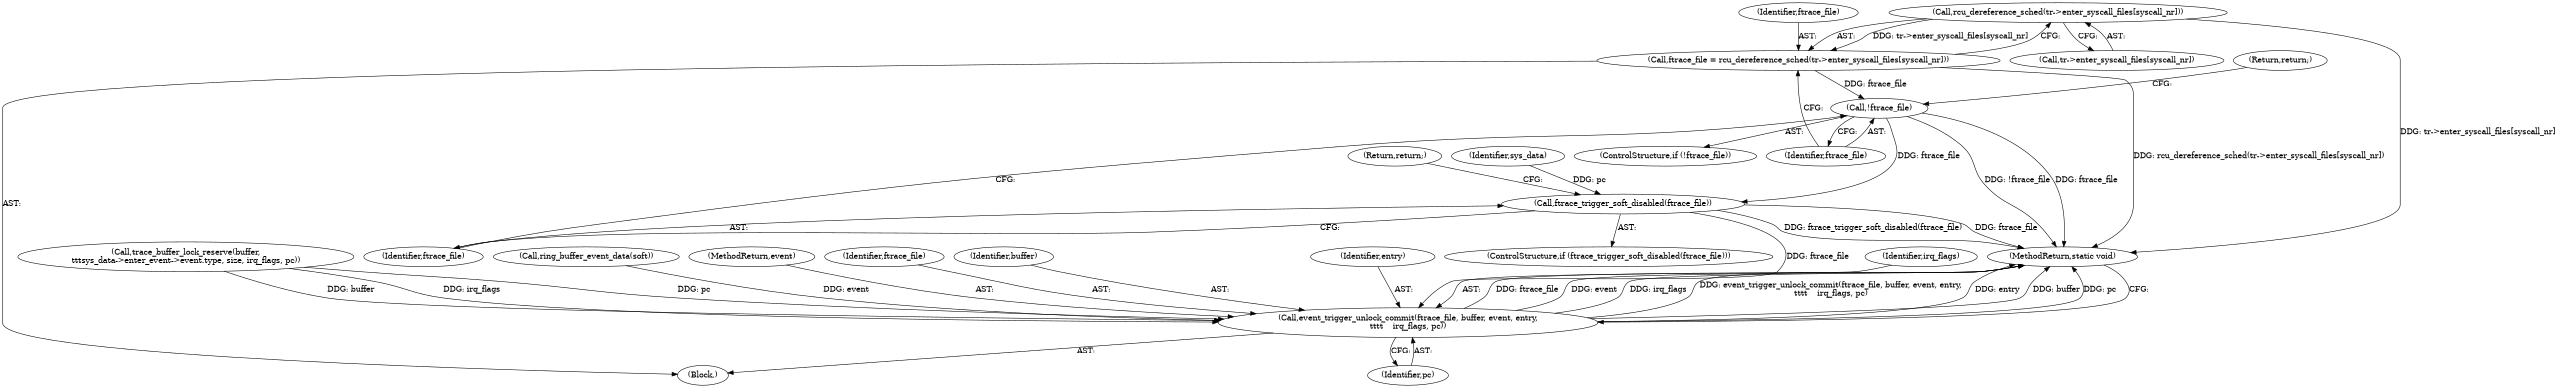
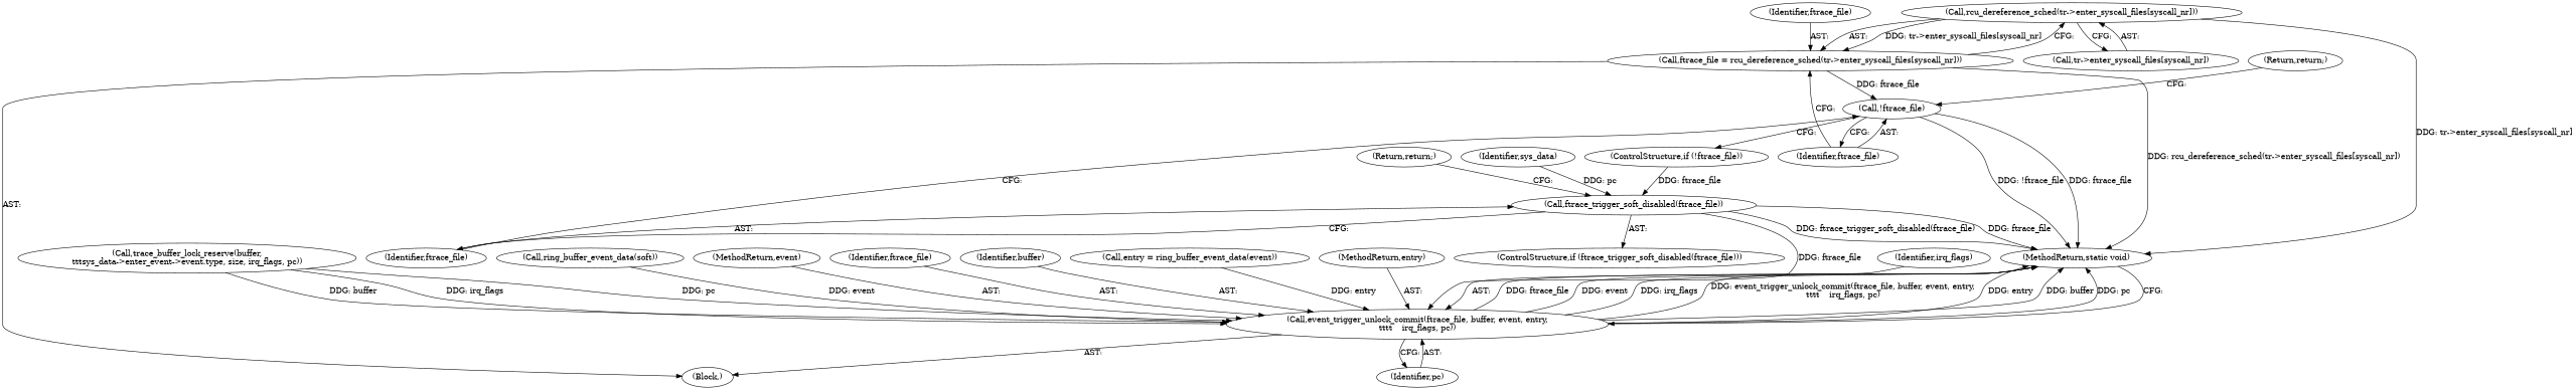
  digraph {
    n1 [label="(Call,rcu_dereference_sched(tr->enter_syscall_files[syscall_nr]))"]
    n2 [label="(Call,ftrace_file = rcu_dereference_sched(tr->enter_syscall_files[syscall_nr]))"]
    n3 [label="(MethodReturn,static void)"]
    n4 [label="(Call,tr->enter_syscall_files[syscall_nr])"]
    n5 [label="(Call,!ftrace_file)"]
    n6 [label="(Block,)"]
    n7 [label="(Call,event_trigger_unlock_commit(ftrace_file, buffer, event, entry,\n\t\t\t\t    irq_flags, pc))"]
    n8 [label="(Call,ftrace_trigger_soft_disabled(ftrace_file))"]
    n9 [label="(ControlStructure,if (!ftrace_file))"]
    n10 [label="(Identifier,ftrace_file)"]
    n11 [label="(Identifier,ftrace_file)"]
    n12 [label="(ControlStructure,if (ftrace_trigger_soft_disabled(ftrace_file)))"]
    n13 [label="(Identifier,pc)"]
    n14 [label="(Identifier,irq_flags)"]
    n15 [label="(Return,return;)"]
    n16 [label="(Call,trace_buffer_lock_reserve(buffer,\n\t\t\tsys_data->enter_event->event.type, size, irq_flags, pc))"]
    n17 [label="(Call,ring_buffer_event_data(soft))"]
    n18 [label="(MethodReturn,event)"]
    n19 [label="(Identifier,ftrace_file)"]
    n20 [label="(Identifier,buffer)"]
+   n21 [label="(Call,entry = ring_buffer_event_data(event))"]
    n22 [label="(Identifier,sys_data)"]
    n23 [label="(Return,return;)"]
-   n24 [label="(Identifier,entry)"]
+   n24 [label="(MethodReturn,entry)"]
    n25 [label="(Identifier,ftrace_file)"]
    n1 -> n2 [label="AST: "]
    n1 -> n2 [label="DDG: tr->enter_syscall_files[syscall_nr]"]
    n1 -> n3 [label="DDG: tr->enter_syscall_files[syscall_nr]"]
    n1 -> n4 [label="CFG: "]
    n2 -> n1 [label="CFG: "]
    n2 -> n3 [label="DDG: rcu_dereference_sched(tr->enter_syscall_files[syscall_nr])"]
    n2 -> n5 [label="DDG: ftrace_file"]
    n2 -> n6 [label="AST: "]
    n3 -> n7 [label="CFG: "]
    n4 -> n1 [label="AST: "]
    n5 -> n3 [label="DDG: !ftrace_file"]
    n5 -> n3 [label="DDG: ftrace_file"]
-   n5 -> n8 [label="DDG: ftrace_file"]
-   n5 -> n9 [label="AST: "]
+   n9 -> n8 [label="DDG: ftrace_file"]
+   n5 -> n9 [label="CFG: "]
    n5 -> n10 [label="CFG: "]
    n7 -> n3 [label="DDG: ftrace_file"]
    n7 -> n3 [label="DDG: event"]
    n7 -> n3 [label="DDG: irq_flags"]
    n7 -> n3 [label="DDG: event_trigger_unlock_commit(ftrace_file, buffer, event, entry,\n\t\t\t\t    irq_flags, pc)"]
    n7 -> n3 [label="DDG: entry"]
    n7 -> n3 [label="DDG: buffer"]
    n7 -> n3 [label="DDG: pc"]
    n7 -> n6 [label="AST: "]
    n7 -> n13 [label="CFG: "]
    n8 -> n3 [label="DDG: ftrace_trigger_soft_disabled(ftrace_file)"]
    n8 -> n3 [label="DDG: ftrace_file"]
    n8 -> n7 [label="DDG: ftrace_file"]
    n8 -> n11 [label="CFG: "]
    n8 -> n12 [label="AST: "]
    n10 -> n2 [label="CFG: "]
    n10 -> n5 [label="AST: "]
    n11 -> n5 [label="CFG: "]
    n11 -> n8 [label="AST: "]
    n13 -> n7 [label="AST: "]
    n14 -> n7 [label="AST: "]
    n15 -> n8 [label="CFG: "]
    n16 -> n7 [label="DDG: buffer"]
    n16 -> n7 [label="DDG: irq_flags"]
    n16 -> n7 [label="DDG: pc"]
    n17 -> n7 [label="DDG: event"]
    n18 -> n7 [label="AST: "]
    n19 -> n7 [label="AST: "]
    n20 -> n7 [label="AST: "]
+   n21 -> n7 [label="DDG: entry"]
    n22 -> n8 [label="DDG: pc"]
    n23 -> n5 [label="CFG: "]
    n24 -> n7 [label="AST: "]
    n25 -> n2 [label="AST: "]
  }
